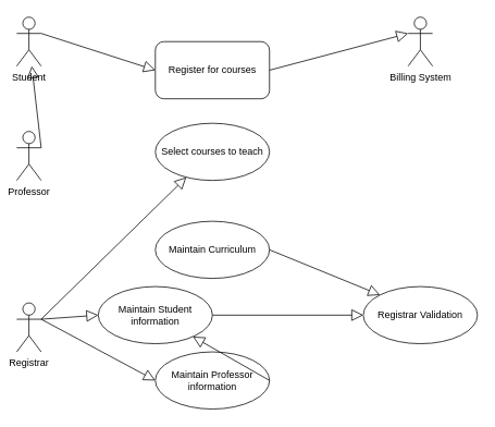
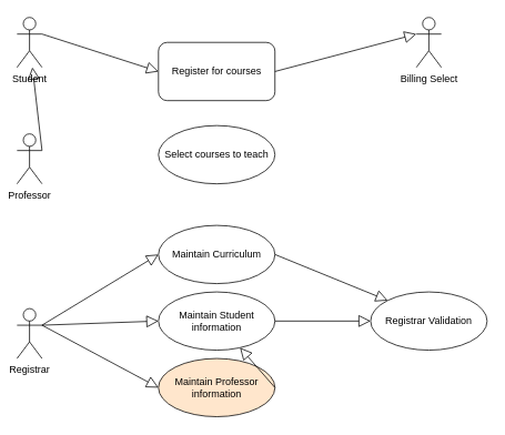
  <mxCell id="0" />
  <mxCell id="1" parent="0" />
  <mxCell id="2" value="Register for courses" style="whiteSpace=wrap;html=1;rounded=1;" vertex="1" parent="1"><mxGeometry x="190" y="50" width="140" height="70" as="geometry" /></mxCell>
  <mxCell id="3" value="Student" style="shape=umlActor;html=1;verticalLabelPosition=bottom;verticalAlign=top;align=center;" vertex="1" parent="1"><mxGeometry x="20" y="20" width="30" height="60" as="geometry" /></mxCell>
  <mxCell id="4" value="" style="edgeStyle=none;html=1;endArrow=block;endFill=0;endSize=12;verticalAlign=bottom;rounded=0;exitX=1;exitY=0.333;exitDx=0;exitDy=0;exitPerimeter=0;entryX=0;entryY=0.5;entryDx=0;entryDy=0;" edge="1" parent="1" source="3" target="2"><mxGeometry width="160" relative="1" as="geometry"><mxPoint x="150" y="460" as="sourcePoint" /><mxPoint x="470" y="310" as="targetPoint" /></mxGeometry></mxCell>
- <mxCell id="5" value="Billing System" style="shape=umlActor;html=1;verticalLabelPosition=bottom;verticalAlign=top;align=center;" vertex="1" parent="1"><mxGeometry x="500" y="20" width="30" height="60" as="geometry" /></mxCell>
+ <mxCell id="5" value="Billing Select" style="shape=umlActor;html=1;verticalLabelPosition=bottom;verticalAlign=top;align=center;" vertex="1" parent="1"><mxGeometry x="500" y="20" width="30" height="60" as="geometry" /></mxCell>
  <mxCell id="6" value="Professor" style="shape=umlActor;html=1;verticalLabelPosition=bottom;verticalAlign=top;align=center;" vertex="1" parent="1"><mxGeometry x="20" y="160" width="30" height="60" as="geometry" /></mxCell>
  <mxCell id="7" value="Registrar" style="shape=umlActor;html=1;verticalLabelPosition=bottom;verticalAlign=top;align=center;" vertex="1" parent="1"><mxGeometry x="20" y="370" width="30" height="60" as="geometry" /></mxCell>
  <mxCell id="8" value="" style="edgeStyle=none;html=1;endArrow=block;endFill=0;endSize=12;verticalAlign=bottom;rounded=0;exitX=1;exitY=0.333;exitDx=0;exitDy=0;exitPerimeter=0;" edge="1" parent="1" source="6" target="3"><mxGeometry width="160" relative="1" as="geometry"><mxPoint x="230" y="300" as="sourcePoint" /><mxPoint x="391" y="370" as="targetPoint" /></mxGeometry></mxCell>
  <mxCell id="9" value="" style="edgeStyle=none;html=1;endArrow=block;endFill=0;endSize=12;verticalAlign=bottom;rounded=0;exitX=1;exitY=0.5;exitDx=0;exitDy=0;entryX=0;entryY=0.333;entryDx=0;entryDy=0;entryPerimeter=0;" edge="1" parent="1" source="2" target="5"><mxGeometry width="160" relative="1" as="geometry"><mxPoint x="470" y="330" as="sourcePoint" /><mxPoint x="631" y="400" as="targetPoint" /></mxGeometry></mxCell>
  <mxCell id="10" value="" style="edgeStyle=none;html=1;endArrow=block;endFill=0;endSize=12;verticalAlign=bottom;rounded=0;entryX=0;entryY=0.5;entryDx=0;entryDy=0;" edge="1" parent="1" target="16"><mxGeometry width="160" relative="1" as="geometry"><mxPoint x="50" y="390" as="sourcePoint" /><mxPoint x="581" y="500" as="targetPoint" /></mxGeometry></mxCell>
  <mxCell id="11" value="" style="edgeStyle=none;html=1;endArrow=block;endFill=0;endSize=12;verticalAlign=bottom;rounded=0;entryX=0;entryY=0.5;entryDx=0;entryDy=0;" edge="1" parent="1" target="15"><mxGeometry width="160" relative="1" as="geometry"><mxPoint x="50" y="390" as="sourcePoint" /><mxPoint x="451" y="530" as="targetPoint" /></mxGeometry></mxCell>
- <mxCell id="12" value="" style="edgeStyle=none;html=1;endArrow=block;endFill=0;endSize=12;verticalAlign=bottom;rounded=0;exitX=1;exitY=0.333;exitDx=0;exitDy=0;exitPerimeter=0;" edge="1" parent="1" source="7" target="13"><mxGeometry width="160" relative="1" as="geometry"><mxPoint x="170" y="490" as="sourcePoint" /><mxPoint x="331" y="560" as="targetPoint" /></mxGeometry></mxCell>
+ <mxCell id="12" value="" style="edgeStyle=none;html=1;endArrow=block;endFill=0;endSize=12;verticalAlign=bottom;rounded=0;exitX=1;exitY=0.333;exitDx=0;exitDy=0;exitPerimeter=0;entryX=0;entryY=0.5;entryDx=0;entryDy=0;" edge="1" parent="1" source="7" target="14"><mxGeometry width="160" relative="1" as="geometry"><mxPoint x="170" y="490" as="sourcePoint" /><mxPoint x="331" y="560" as="targetPoint" /></mxGeometry></mxCell>
  <mxCell id="13" value="Select courses to teach" style="ellipse;whiteSpace=wrap;html=1;" vertex="1" parent="1"><mxGeometry x="190" y="150" width="140" height="70" as="geometry" /></mxCell>
  <mxCell id="14" value="Maintain Curriculum" style="ellipse;whiteSpace=wrap;html=1;" vertex="1" parent="1"><mxGeometry x="190" y="270" width="140" height="70" as="geometry" /></mxCell>
- <mxCell id="15" value="Maintain Student information" style="ellipse;whiteSpace=wrap;html=1;" vertex="1" parent="1"><mxGeometry x="120" y="350" width="140" height="70" as="geometry" /></mxCell>
- <mxCell id="16" value="Maintain Professor information" style="ellipse;whiteSpace=wrap;html=1;" vertex="1" parent="1"><mxGeometry x="190" y="430" width="140" height="70" as="geometry" /></mxCell>
+ <mxCell id="15" value="Maintain Student information" style="ellipse;whiteSpace=wrap;html=1;" vertex="1" parent="1"><mxGeometry x="190" y="350" width="140" height="70" as="geometry" /></mxCell>
+ <mxCell id="16" value="Maintain Professor information" style="ellipse;whiteSpace=wrap;html=1;fillColor=#ffe6cc;" vertex="1" parent="1"><mxGeometry x="190" y="430" width="140" height="70" as="geometry" /></mxCell>
  <mxCell id="17" value="Registrar Validation" style="ellipse;whiteSpace=wrap;html=1;" vertex="1" parent="1"><mxGeometry x="445" y="350" width="140" height="70" as="geometry" /></mxCell>
  <mxCell id="18" value="" style="edgeStyle=none;html=1;endArrow=block;endFill=0;endSize=12;verticalAlign=bottom;rounded=0;exitX=1;exitY=0.5;exitDx=0;exitDy=0;" edge="1" parent="1" source="16" target="15"><mxGeometry width="160" relative="1" as="geometry"><mxPoint x="440" y="445" as="sourcePoint" /><mxPoint x="580" y="520" as="targetPoint" /></mxGeometry></mxCell>
  <mxCell id="19" value="" style="edgeStyle=none;html=1;endArrow=block;endFill=0;endSize=12;verticalAlign=bottom;rounded=0;entryX=0;entryY=0.5;entryDx=0;entryDy=0;exitX=1;exitY=0.5;exitDx=0;exitDy=0;" edge="1" parent="1" source="15" target="17"><mxGeometry width="160" relative="1" as="geometry"><mxPoint x="440" y="445" as="sourcePoint" /><mxPoint x="580" y="440" as="targetPoint" /></mxGeometry></mxCell>
  <mxCell id="20" value="" style="edgeStyle=none;html=1;endArrow=block;endFill=0;endSize=12;verticalAlign=bottom;rounded=0;exitX=1;exitY=0.5;exitDx=0;exitDy=0;entryX=0;entryY=0;entryDx=0;entryDy=0;" edge="1" parent="1" source="14" target="17"><mxGeometry width="160" relative="1" as="geometry"><mxPoint x="440" y="445" as="sourcePoint" /><mxPoint x="580" y="360" as="targetPoint" /></mxGeometry></mxCell>
